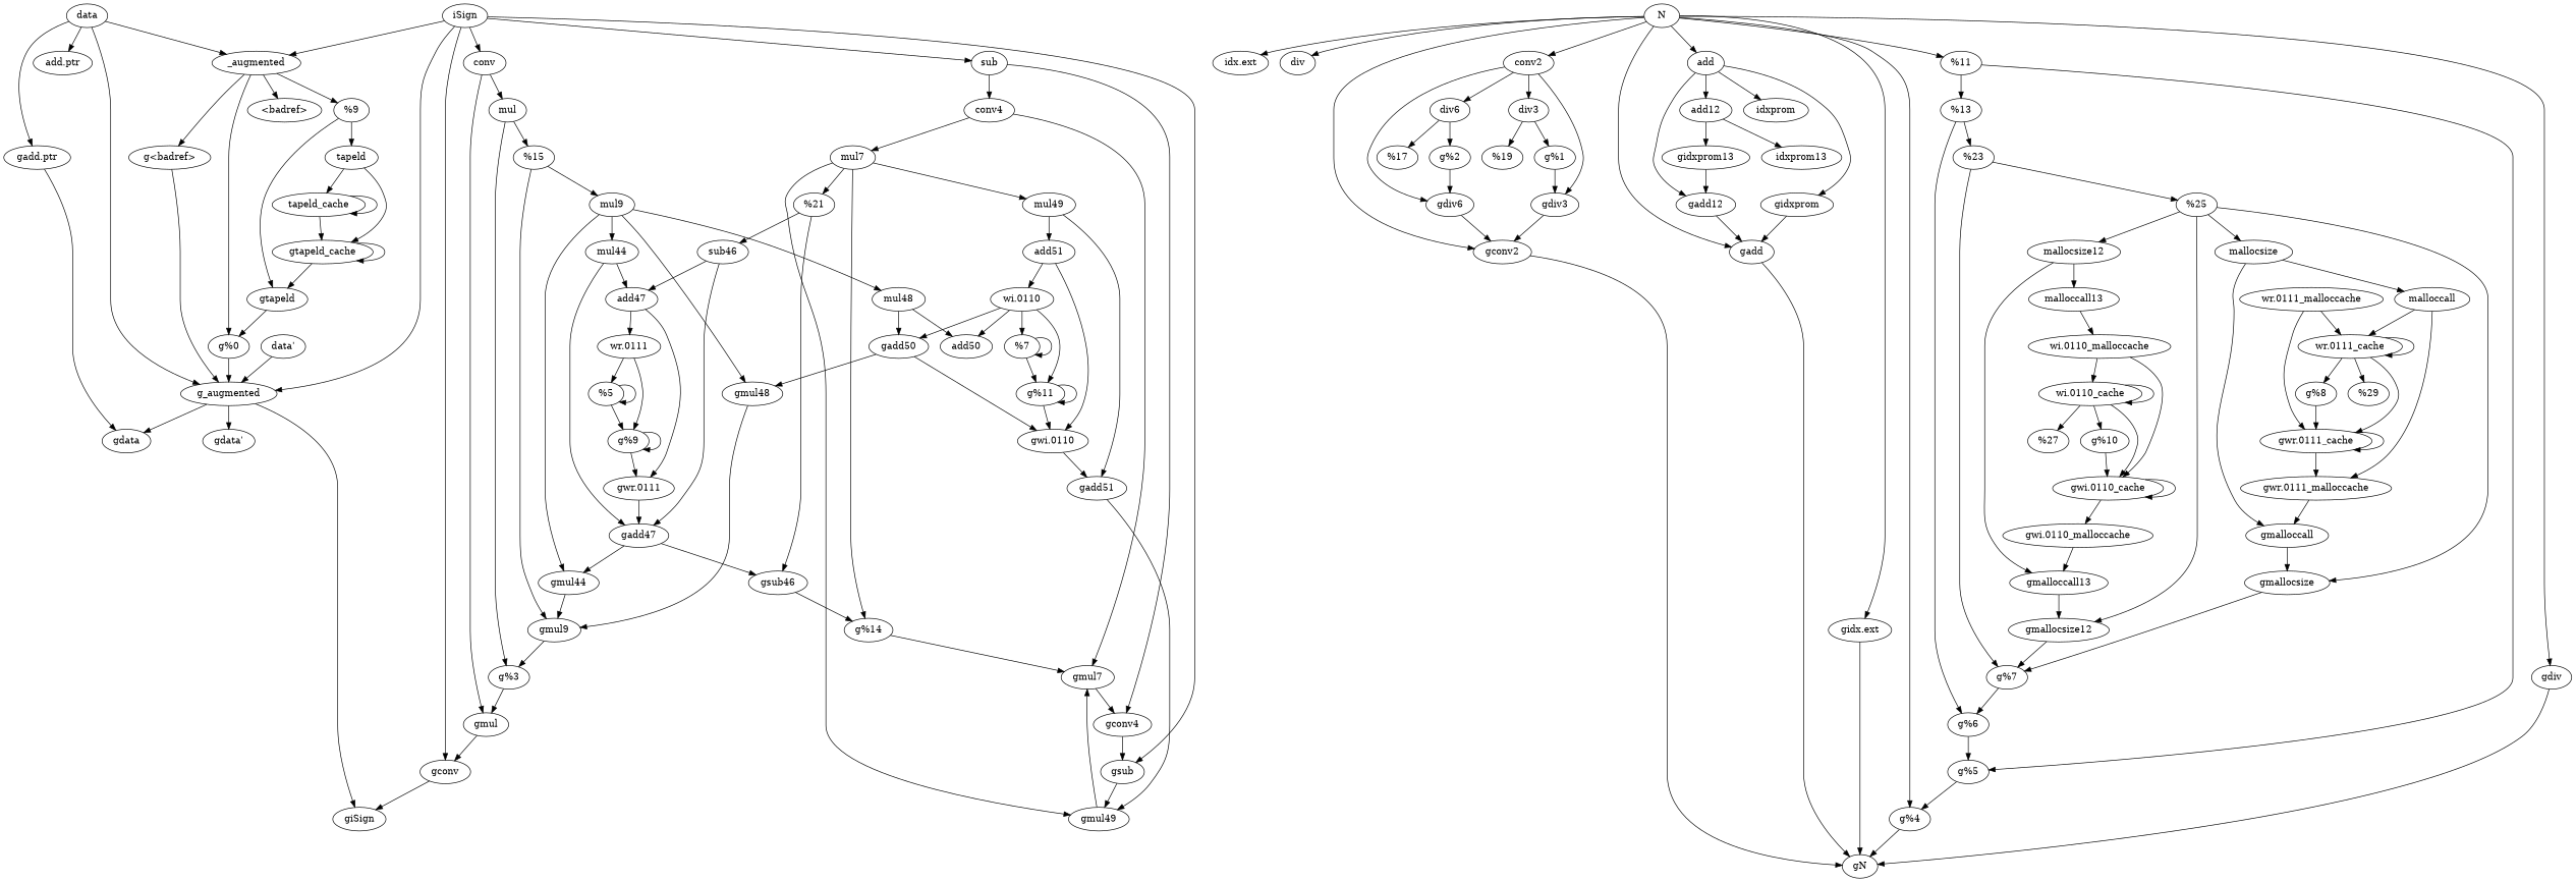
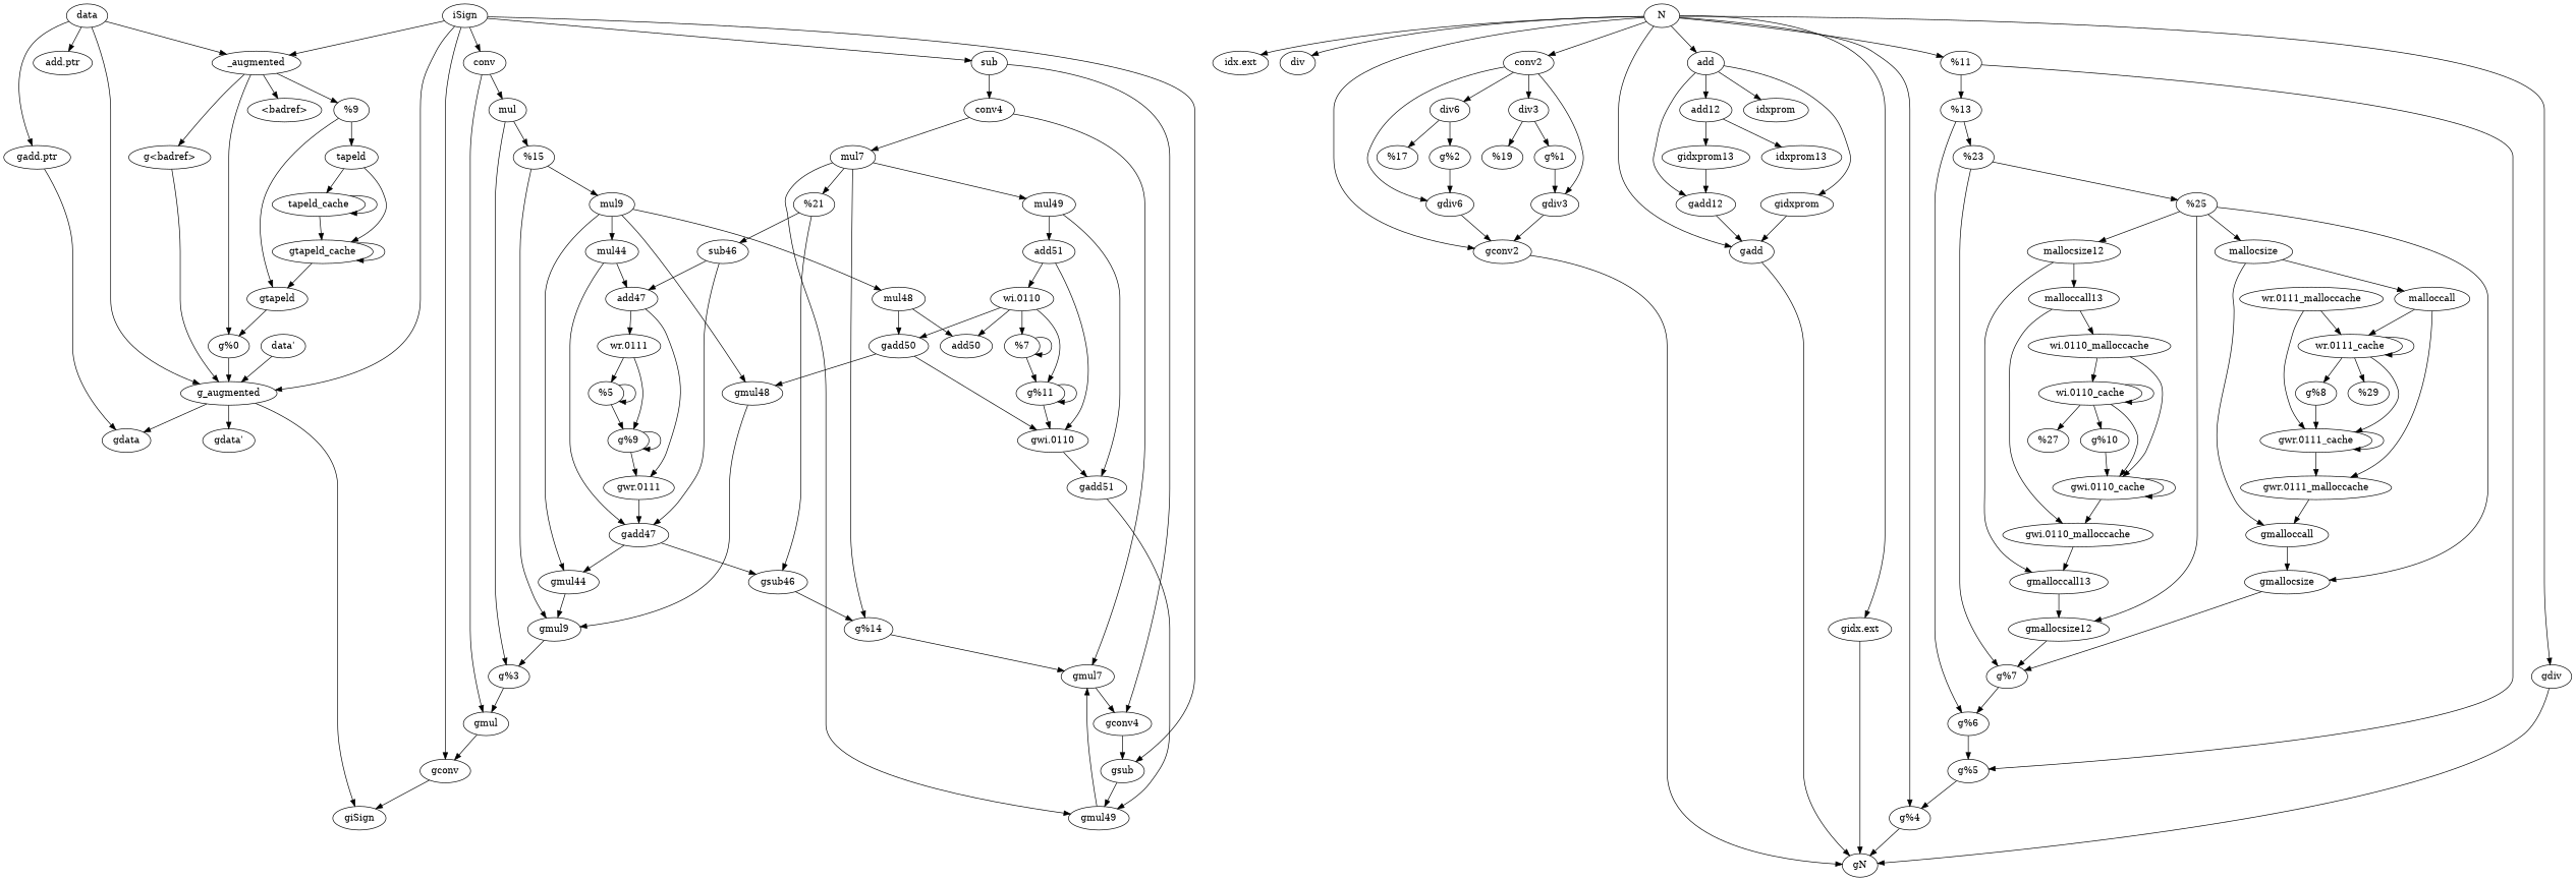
  digraph {
    "wr.0111"
    "%5"
    "wi.0110"
    add50
    "%7"
    _augmented
    "<badref>"
    "%9"
    tapeld
    data
    "add.ptr"
    iSign
    sub
    conv
    conv4
    mul
    N
    "idx.ext"
    div
    conv2
    "%11"
    add
    div6
    div3
    "%13"
    add12
    idxprom
    "%15"
    "%17"
    "%19"
    mul9
    mul7
    mul49
    "%21"
    idxprom13
    add51
    sub46
    mul48
    mul44
    add47
    "%23"
    mallocsize12
    malloccall13
    "wi.0110_malloccache"
    "%25"
    mallocsize
    malloccall
    "wr.0111_malloccache"
    "wr.0111_cache"
    tapeld_cache
    "wi.0110_cache"
    "%27"
    "%29"
    "g%9"
    gadd50
    "g%11"
    "g<badref>"
    "g%0"
    gtapeld
    g_augmented
    "gadd.ptr"
    gconv
    gsub
    gconv4
    gmul
    "gidx.ext"
    gdiv
    gconv2
    gadd
    "g%4"
    gdiv3
    gdiv6
    "g%5"
    gadd12
    gidxprom
    "g%3"
    "g%2"
    "g%1"
    gmul9
    gmul7
    gmul49
    "g%14"
    gidxprom13
    gadd51
    gsub46
    gmul44
    gmul48
    gadd47
    "g%6"
    "gwi.0110"
    gmalloccall13
    "gwi.0110_malloccache"
    gmallocsize12
    gmallocsize
    gmalloccall
    "gwr.0111_malloccache"
    "gwr.0111_cache"
    "gwr.0111"
    "g%7"
    gtapeld_cache
    "g%10"
    "gwi.0110_cache"
    "g%8"
    giSign
    "gdata'"
    gdata
    "data'"
    gN
    subgraph sub_1 {
      "wr.0111"
      "%5"
      "wi.0110"
      add50
      "%7"
      _augmented
      "<badref>"
      "%9"
      tapeld
      data
      "add.ptr"
      iSign
      sub
      conv
      conv4
      mul
      N
      "idx.ext"
      div
      conv2
      "%11"
      add
      div6
      div3
      "%13"
      add12
      idxprom
      "%15"
      "%17"
      "%19"
      mul9
      mul7
      mul49
      "%21"
      idxprom13
      add51
      sub46
      mul48
      mul44
      add47
      "%23"
      mallocsize12
      malloccall13
      "wi.0110_malloccache"
      "%25"
      mallocsize
      malloccall
      "wr.0111_malloccache"
      "wr.0111_cache"
      tapeld_cache
      "wi.0110_cache"
      "%27"
      "%29"
    }
    subgraph sub_2 {
      "wr.0111"
      "%5"
      "wi.0110"
      "%7"
      _augmented
      "%9"
      tapeld
      data
      iSign
      sub
      conv
      conv4
      mul
      N
      conv2
      "%11"
      add
      div6
      div3
      "%13"
      add12
      "%15"
      mul9
      mul7
      mul49
      "%21"
      add51
      sub46
      mul48
      mul44
      add47
      "%23"
      mallocsize12
      malloccall13
      "wi.0110_malloccache"
      "%25"
      mallocsize
      malloccall
      "wr.0111_malloccache"
      "wr.0111_cache"
      tapeld_cache
      "wi.0110_cache"
      "g%9"
      gadd50
      "g%11"
      "g<badref>"
      "g%0"
      gtapeld
      g_augmented
      "gadd.ptr"
      gconv
      gsub
      gconv4
      gmul
      "gidx.ext"
      gdiv
      gconv2
      gadd
      "g%4"
      gdiv3
      gdiv6
      "g%5"
      gadd12
      gidxprom
      "g%3"
      "g%2"
      "g%1"
      gmul9
      gmul7
      gmul49
      "g%14"
      gidxprom13
      gadd51
      gsub46
      gmul44
      gmul48
      gadd47
      "g%6"
      "gwi.0110"
      gmalloccall13
      "gwi.0110_malloccache"
      gmallocsize12
      gmallocsize
      gmalloccall
      "gwr.0111_malloccache"
      "gwr.0111_cache"
      "gwr.0111"
      "g%7"
      gtapeld_cache
      "g%10"
      "gwi.0110_cache"
      "g%8"
      giSign
      "gdata'"
      gdata
      "data'"
      gN
    }
    "wr.0111" -> "%5"
    "wr.0111" -> "g%9"
    "%5" -> "%5"
    "%5" -> "g%9"
    "wi.0110" -> add50
    "wi.0110" -> "%7"
    "wi.0110" -> gadd50
    "wi.0110" -> "g%11"
    "%7" -> "%7"
    "%7" -> "g%11"
    _augmented -> "<badref>"
    _augmented -> "%9"
    _augmented -> "g<badref>"
    _augmented -> "g%0"
    "%9" -> tapeld
    "%9" -> gtapeld
    tapeld -> tapeld_cache
    tapeld -> gtapeld_cache
    data -> _augmented
    data -> "add.ptr"
    data -> g_augmented
    data -> "gadd.ptr"
    iSign -> _augmented
    iSign -> sub
    iSign -> conv
    iSign -> g_augmented
    iSign -> gconv
    iSign -> gsub
    sub -> conv4
    sub -> gconv4
    conv -> mul
    conv -> gmul
    conv4 -> mul7
    conv4 -> gmul7
    mul -> "%15"
    mul -> "g%3"
    N -> "idx.ext"
    N -> div
    N -> conv2
    N -> "%11"
    N -> add
    N -> "gidx.ext"
    N -> gdiv
    N -> gconv2
    N -> gadd
    N -> "g%4"
    conv2 -> div6
    conv2 -> div3
    conv2 -> gdiv3
    conv2 -> gdiv6
    "%11" -> "%13"
    "%11" -> "g%5"
    add -> add12
    add -> idxprom
    add -> gadd12
    add -> gidxprom
    div6 -> "%17"
    div6 -> "g%2"
    div3 -> "%19"
    div3 -> "g%1"
    "%13" -> "%23"
    "%13" -> "g%6"
    add12 -> idxprom13
    add12 -> gidxprom13
    "%15" -> mul9
    "%15" -> gmul9
    mul9 -> mul48
    mul9 -> mul44
    mul9 -> gmul44
    mul9 -> gmul48
    mul7 -> mul49
    mul7 -> "%21"
    mul7 -> gmul49
    mul7 -> "g%14"
    mul49 -> add51
    mul49 -> gadd51
    "%21" -> sub46
    "%21" -> gsub46
    add51 -> "wi.0110"
    add51 -> "gwi.0110"
    sub46 -> add47
    sub46 -> gadd47
    mul48 -> add50
    mul48 -> gadd50
    mul44 -> add47
    mul44 -> gadd47
    add47 -> "wr.0111"
    add47 -> "gwr.0111"
    "%23" -> "%25"
    "%23" -> "g%7"
    mallocsize12 -> malloccall13
    mallocsize12 -> gmalloccall13
    malloccall13 -> "wi.0110_malloccache"
+   malloccall13 -> "gwi.0110_malloccache"
    "wi.0110_malloccache" -> "wi.0110_cache"
    "wi.0110_malloccache" -> "gwi.0110_cache"
    "%25" -> mallocsize12
    "%25" -> mallocsize
    "%25" -> gmallocsize12
    "%25" -> gmallocsize
    mallocsize -> malloccall
    mallocsize -> gmalloccall
    malloccall -> "wr.0111_cache"
    malloccall -> "gwr.0111_malloccache"
    "wr.0111_malloccache" -> "wr.0111_cache"
    "wr.0111_malloccache" -> "gwr.0111_cache"
    "wr.0111_cache" -> "wr.0111_cache"
    "wr.0111_cache" -> "%29"
    "wr.0111_cache" -> "gwr.0111_cache"
    "wr.0111_cache" -> "g%8"
    tapeld_cache -> tapeld_cache
    tapeld_cache -> gtapeld_cache
    "wi.0110_cache" -> "wi.0110_cache"
    "wi.0110_cache" -> "%27"
    "wi.0110_cache" -> "g%10"
    "wi.0110_cache" -> "gwi.0110_cache"
    "g%9" -> "g%9"
    "g%9" -> "gwr.0111"
    gadd50 -> gmul48
    gadd50 -> "gwi.0110"
    "g%11" -> "g%11"
    "g%11" -> "gwi.0110"
    "g<badref>" -> g_augmented
    "g%0" -> g_augmented
    gtapeld -> "g%0"
    g_augmented -> giSign
    g_augmented -> "gdata'"
    g_augmented -> gdata
    "gadd.ptr" -> gdata
    gconv -> giSign
    gsub -> gmul49
    gconv4 -> gsub
    gmul -> gconv
    "gidx.ext" -> gN
    gdiv -> gN
    gconv2 -> gN
    gadd -> gN
    "g%4" -> gN
    gdiv3 -> gconv2
    gdiv6 -> gconv2
    "g%5" -> "g%4"
    gadd12 -> gadd
    gidxprom -> gadd
    "g%3" -> gmul
    "g%2" -> gdiv6
    "g%1" -> gdiv3
    gmul9 -> "g%3"
    gmul7 -> gconv4
    gmul49 -> gmul7
    "g%14" -> gmul7
    gidxprom13 -> gadd12
    gadd51 -> gmul49
    gsub46 -> "g%14"
    gmul44 -> gmul9
    gmul48 -> gmul9
    gadd47 -> gsub46
    gadd47 -> gmul44
    "g%6" -> "g%5"
    "gwi.0110" -> gadd51
    gmalloccall13 -> gmallocsize12
    "gwi.0110_malloccache" -> gmalloccall13
    gmallocsize12 -> "g%7"
    gmallocsize -> "g%7"
    gmalloccall -> gmallocsize
    "gwr.0111_malloccache" -> gmalloccall
    "gwr.0111_cache" -> "gwr.0111_malloccache"
    "gwr.0111_cache" -> "gwr.0111_cache"
    "gwr.0111" -> gadd47
    "g%7" -> "g%6"
    gtapeld_cache -> gtapeld
    gtapeld_cache -> gtapeld_cache
    "g%10" -> "gwi.0110_cache"
    "gwi.0110_cache" -> "gwi.0110_malloccache"
    "gwi.0110_cache" -> "gwi.0110_cache"
    "g%8" -> "gwr.0111_cache"
    "data'" -> g_augmented
  }
